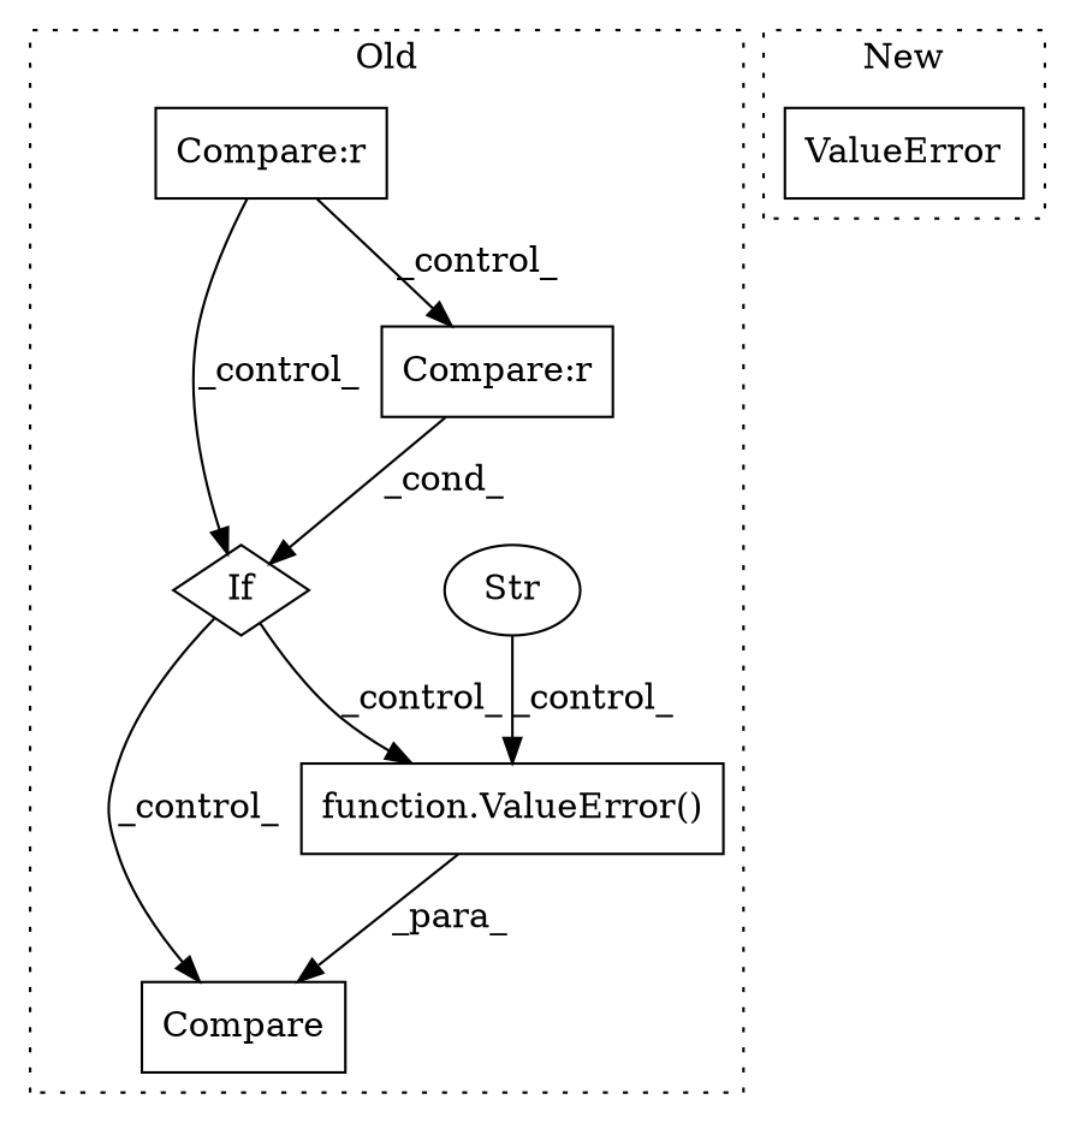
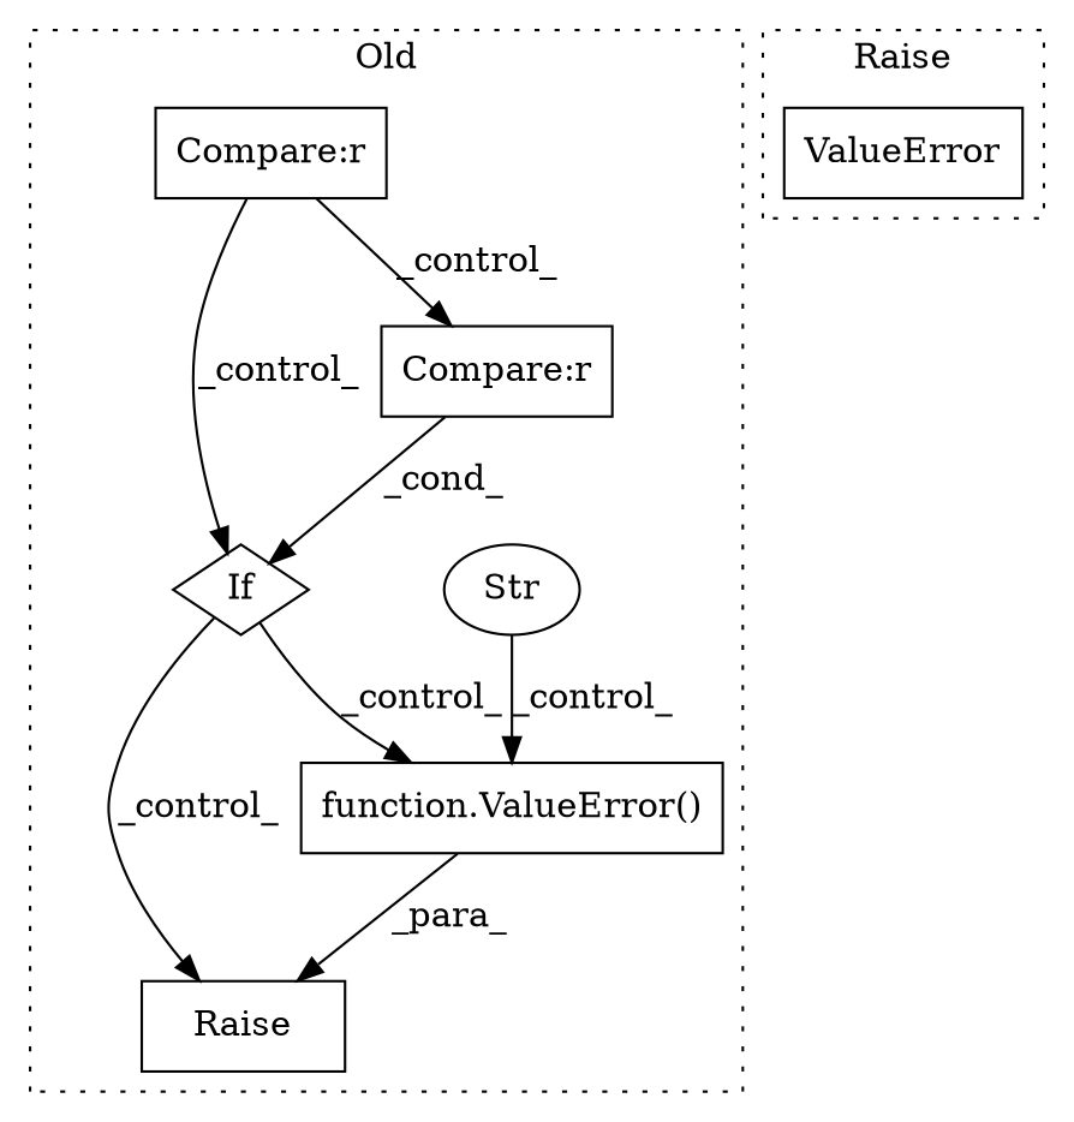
  digraph {
    node [a=40 l=32 shape=box]
    n1 [a=75 l="11,1" label="function.ValueError()" s="4655,4733"]
-   n2 [a=91 l=6 label=Compare s=4649]
+   n2 [a=91 l=6 label=Raise s=4649]
    n3 [a=66 l=67 label=Str s=4666 shape=ellipse]
    n4 [a=96 l="0,14" label=If s="4534,4566" shape=diamond]
    n5 [label="Compare:r" s=4329]
    n6 [label="Compare:r" s=4534]
    n7 [a=63 l="48,0" label=ValueError s="5283,0"]
    subgraph cluster_1 {
      label=Old
      style=dotted
      n1
      n2
      n3
      n4
      n5
      n6
    }
    subgraph cluster_2 {
-     label=New
+     label=Raise
      style=dotted
      n7
    }
    n1 -> n2 [label=_para_]
    n3 -> n1 [label=_control_]
    n4 -> n1 [label=_control_]
    n4 -> n2 [label=_control_]
    n5 -> n4 [label=_control_]
    n5 -> n6 [label=_control_]
    n6 -> n4 [label=_cond_]
  }
